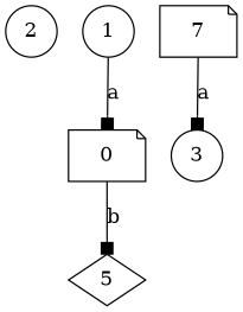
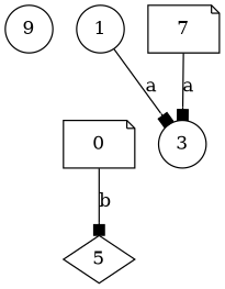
  strict digraph {
    node [shape=circle]
    edge [arrowhead=box]
-   2
+   2 [label=9]
    0 [shape=note]
    n3 [label=5 shape=diamond]
    7 [shape=note]
    3
    1
    0 -> n3 [label=b]
    7 -> 3 [label=a]
-   1 -> 0 [label=a]
+   1 -> 3 [label=a]
  }
